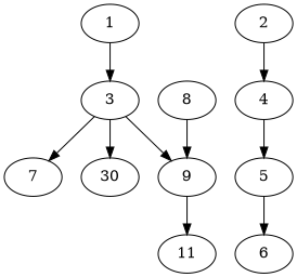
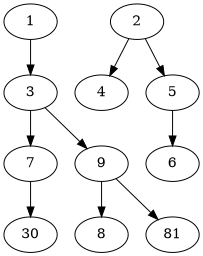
  digraph {
    1 [alpha=0.13 expect_size=136169864187346944000]
    3 [alpha=0.11 expect_size=35713076737749852]
    7 [alpha=0.03 expect_size=59853168454029976]
    9 [alpha=0.12 expect_size=118946408414117363712]
    n5 [alpha=0.06 expect_size=943719838812243 label=30]
    8 [alpha=0.15 expect_size=4076365372127288]
    2 [alpha=0.09 expect_size=542679160480100928]
    4 [alpha=0.08 expect_size=7101716143013888000]
    5 [alpha=0.20 expect_size=35740382449441396]
    6 [alpha=0.00 expect_size=33212613597888104]
-   11 [alpha=0.16 expect_size=7978772169731676]
+   11 [alpha=0.16 expect_size=7978772169731676 label=81]
    1 -> 3
    3 -> 7
    3 -> 9
-   3 -> n5
+   7 -> n5
    9 -> 11
-   8 -> 9
+   9 -> 8
    2 -> 4
-   4 -> 5
+   2 -> 5
    5 -> 6
  }
